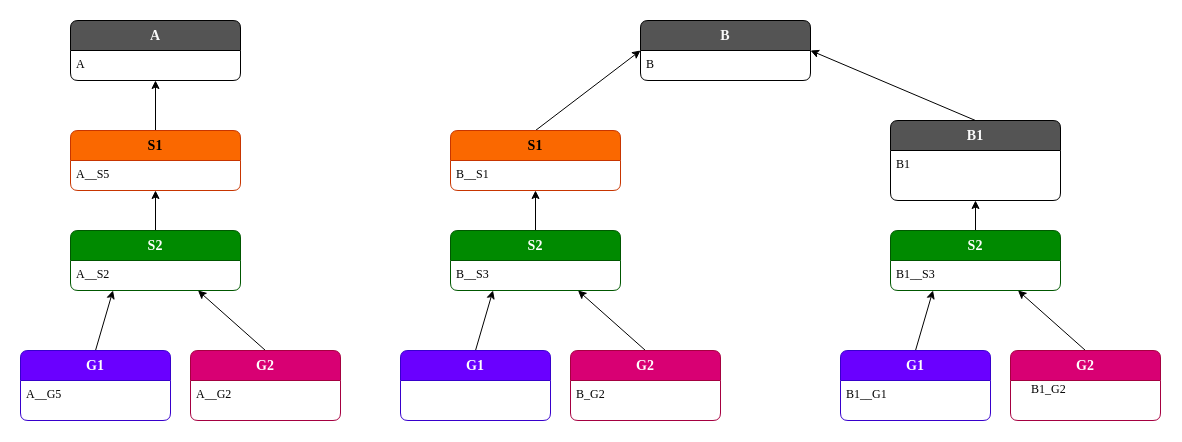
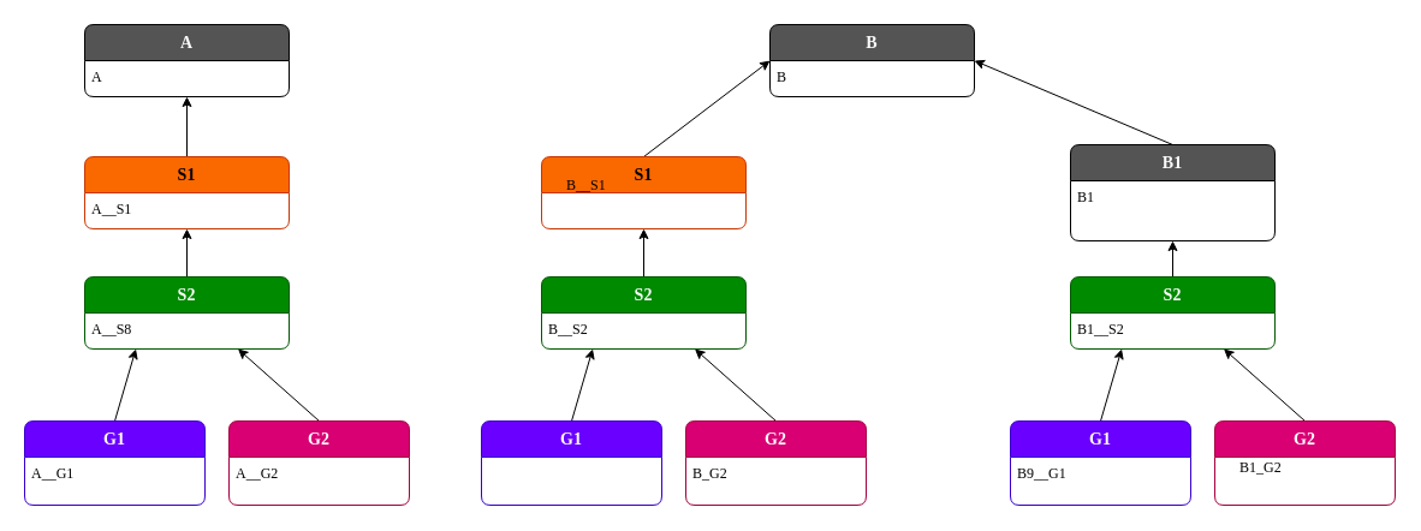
  <mxCell id="0" />
  <mxCell id="1" parent="0" />
  <mxCell id="2" value="A" style="shape=swimlane;rotatable=0;align=center;verticalAlign=top;fontFamily=Lucida Console;startSize=30;fontSize=14;fontStyle=1;fontColor=#FAFAFA;fillColor=#545454;swimlaneFillColor=default;rounded=1;arcSize=15;absoluteArcSize=1;" parent="1" vertex="1"><mxGeometry x="70" y="20" width="170" height="60" as="geometry" /></mxCell>
  <mxCell id="3" value="A" style="fontFamily=Lucida Console;align=left;verticalAlign=top;fillColor=none;gradientColor=none;strokeColor=none;rounded=0;spacingLeft=4;resizable=0;movable=0;deletable=0;rotatable=0;autosize=1;" parent="2" vertex="1" connectable="0"><mxGeometry y="30" width="30" height="30" as="geometry" /></mxCell>
  <mxCell id="4" style="edgeStyle=none;rounded=0;orthogonalLoop=1;jettySize=auto;html=1;exitX=0.5;exitY=0;exitDx=0;exitDy=0;entryX=0.5;entryY=1;entryDx=0;entryDy=0;" parent="1" source="5" target="2" edge="1"><mxGeometry relative="1" as="geometry" /></mxCell>
  <mxCell id="5" value="S1" style="shape=swimlane;rotatable=0;align=center;verticalAlign=top;fontFamily=Lucida Console;startSize=30;fontSize=14;fontStyle=1;fontColor=#000000;fillColor=#fa6800;swimlaneFillColor=default;rounded=1;arcSize=15;absoluteArcSize=1;strokeColor=#C73500;" parent="1" vertex="1"><mxGeometry x="70" y="130" width="170" height="60" as="geometry" /></mxCell>
- <mxCell id="6" value="A__S5" style="fontFamily=Lucida Console;align=left;verticalAlign=top;fillColor=none;gradientColor=none;strokeColor=none;rounded=0;spacingLeft=4;resizable=0;movable=0;deletable=0;rotatable=0;autosize=1;" parent="5" vertex="1" connectable="0"><mxGeometry y="30" width="60" height="30" as="geometry" /></mxCell>
+ <mxCell id="6" value="A__S1" style="fontFamily=Lucida Console;align=left;verticalAlign=top;fillColor=none;gradientColor=none;strokeColor=none;rounded=0;spacingLeft=4;resizable=0;movable=0;deletable=0;rotatable=0;autosize=1;" parent="5" vertex="1" connectable="0"><mxGeometry y="30" width="60" height="30" as="geometry" /></mxCell>
  <mxCell id="7" style="edgeStyle=none;rounded=0;orthogonalLoop=1;jettySize=auto;html=1;exitX=0.5;exitY=0;exitDx=0;exitDy=0;entryX=0.5;entryY=1;entryDx=0;entryDy=0;" parent="1" source="8" target="5" edge="1"><mxGeometry relative="1" as="geometry" /></mxCell>
  <mxCell id="8" value="S2" style="shape=swimlane;rotatable=0;align=center;verticalAlign=top;fontFamily=Lucida Console;startSize=30;fontSize=14;fontStyle=1;fontColor=#ffffff;fillColor=#008a00;swimlaneFillColor=default;rounded=1;arcSize=15;absoluteArcSize=1;strokeColor=#005700;" parent="1" vertex="1"><mxGeometry x="70" y="230" width="170" height="60" as="geometry" /></mxCell>
- <mxCell id="9" value="A__S2" style="fontFamily=Lucida Console;align=left;verticalAlign=top;fillColor=none;gradientColor=none;strokeColor=none;rounded=0;spacingLeft=4;resizable=0;movable=0;deletable=0;rotatable=0;autosize=1;" parent="8" vertex="1" connectable="0"><mxGeometry y="30" width="60" height="30" as="geometry" /></mxCell>
+ <mxCell id="9" value="A__S8" style="fontFamily=Lucida Console;align=left;verticalAlign=top;fillColor=none;gradientColor=none;strokeColor=none;rounded=0;spacingLeft=4;resizable=0;movable=0;deletable=0;rotatable=0;autosize=1;" parent="8" vertex="1" connectable="0"><mxGeometry y="30" width="60" height="30" as="geometry" /></mxCell>
  <mxCell id="10" style="edgeStyle=none;rounded=0;orthogonalLoop=1;jettySize=auto;html=1;exitX=0.5;exitY=0;exitDx=0;exitDy=0;entryX=0.75;entryY=1;entryDx=0;entryDy=0;" parent="1" source="11" target="8" edge="1"><mxGeometry relative="1" as="geometry" /></mxCell>
  <mxCell id="11" value="G2" style="shape=swimlane;rotatable=0;align=center;verticalAlign=top;fontFamily=Lucida Console;startSize=30;fontSize=14;fontStyle=1;fontColor=#ffffff;fillColor=#d80073;swimlaneFillColor=default;rounded=1;arcSize=15;absoluteArcSize=1;strokeColor=#A50040;" parent="1" vertex="1"><mxGeometry x="190" y="350" width="150" height="70" as="geometry" /></mxCell>
  <mxCell id="12" value="A__G2" style="fontFamily=Lucida Console;align=left;verticalAlign=top;fillColor=none;gradientColor=none;strokeColor=none;rounded=0;spacingLeft=4;resizable=0;movable=0;deletable=0;rotatable=0;autosize=1;" parent="11" vertex="1" connectable="0"><mxGeometry y="30" width="60" height="30" as="geometry" /></mxCell>
  <mxCell id="13" style="edgeStyle=none;rounded=0;orthogonalLoop=1;jettySize=auto;html=1;exitX=0.5;exitY=0;exitDx=0;exitDy=0;entryX=0.25;entryY=1;entryDx=0;entryDy=0;" parent="1" source="14" target="8" edge="1"><mxGeometry relative="1" as="geometry" /></mxCell>
  <mxCell id="14" value="G1" style="shape=swimlane;rotatable=0;align=center;verticalAlign=top;fontFamily=Lucida Console;startSize=30;fontSize=14;fontStyle=1;fontColor=#ffffff;fillColor=#6a00ff;swimlaneFillColor=default;rounded=1;arcSize=15;absoluteArcSize=1;strokeColor=#3700CC;" parent="1" vertex="1"><mxGeometry x="20" y="350" width="150" height="70" as="geometry" /></mxCell>
- <mxCell id="15" value="A__G5" style="fontFamily=Lucida Console;align=left;verticalAlign=top;fillColor=none;gradientColor=none;strokeColor=none;rounded=0;spacingLeft=4;resizable=0;movable=0;deletable=0;rotatable=0;autosize=1;" parent="14" vertex="1" connectable="0"><mxGeometry y="30" width="60" height="30" as="geometry" /></mxCell>
+ <mxCell id="15" value="A__G1" style="fontFamily=Lucida Console;align=left;verticalAlign=top;fillColor=none;gradientColor=none;strokeColor=none;rounded=0;spacingLeft=4;resizable=0;movable=0;deletable=0;rotatable=0;autosize=1;" parent="14" vertex="1" connectable="0"><mxGeometry y="30" width="60" height="30" as="geometry" /></mxCell>
  <mxCell id="16" value="B" style="shape=swimlane;rotatable=0;align=center;verticalAlign=top;fontFamily=Lucida Console;startSize=30;fontSize=14;fontStyle=1;fontColor=#FAFAFA;fillColor=#545454;swimlaneFillColor=default;rounded=1;arcSize=15;absoluteArcSize=1;" parent="1" vertex="1"><mxGeometry x="640" y="20" width="170" height="60" as="geometry" /></mxCell>
  <mxCell id="17" value="B" style="fontFamily=Lucida Console;align=left;verticalAlign=top;fillColor=none;gradientColor=none;strokeColor=none;rounded=0;spacingLeft=4;resizable=0;movable=0;deletable=0;rotatable=0;autosize=1;" parent="16" vertex="1" connectable="0"><mxGeometry y="30" width="30" height="30" as="geometry" /></mxCell>
  <mxCell id="18" style="edgeStyle=none;rounded=0;orthogonalLoop=1;jettySize=auto;html=1;exitX=0.5;exitY=0;exitDx=0;exitDy=0;entryX=0;entryY=0.5;entryDx=0;entryDy=0;" parent="1" source="19" target="16" edge="1"><mxGeometry relative="1" as="geometry" /></mxCell>
  <mxCell id="19" value="S1" style="shape=swimlane;rotatable=0;align=center;verticalAlign=top;fontFamily=Lucida Console;startSize=30;fontSize=14;fontStyle=1;fontColor=#000000;fillColor=#fa6800;swimlaneFillColor=default;rounded=1;arcSize=15;absoluteArcSize=1;strokeColor=#C73500;" parent="1" vertex="1"><mxGeometry x="450" y="130" width="170" height="60" as="geometry" /></mxCell>
- <mxCell id="20" value="B__S1" style="fontFamily=Lucida Console;align=left;verticalAlign=top;fillColor=none;gradientColor=none;strokeColor=none;rounded=0;spacingLeft=4;resizable=0;movable=0;deletable=0;rotatable=0;autosize=1;" parent="19" vertex="1" connectable="0"><mxGeometry y="30" width="60" height="30" as="geometry" /></mxCell>
+ <mxCell id="20" value="B__S1" style="fontFamily=Lucida Console;align=left;verticalAlign=top;fillColor=none;gradientColor=none;strokeColor=none;rounded=0;spacingLeft=4;resizable=0;movable=0;deletable=0;rotatable=0;autosize=1;" parent="19" vertex="1" connectable="0"><mxGeometry x="15" y="10" width="60" height="30" as="geometry" /></mxCell>
  <mxCell id="21" style="edgeStyle=none;rounded=0;orthogonalLoop=1;jettySize=auto;html=1;exitX=0.5;exitY=0;exitDx=0;exitDy=0;entryX=0.5;entryY=1;entryDx=0;entryDy=0;" parent="1" source="22" target="19" edge="1"><mxGeometry relative="1" as="geometry" /></mxCell>
  <mxCell id="22" value="S2" style="shape=swimlane;rotatable=0;align=center;verticalAlign=top;fontFamily=Lucida Console;startSize=30;fontSize=14;fontStyle=1;fontColor=#ffffff;fillColor=#008a00;swimlaneFillColor=default;rounded=1;arcSize=15;absoluteArcSize=1;strokeColor=#005700;" parent="1" vertex="1"><mxGeometry x="450" y="230" width="170" height="60" as="geometry" /></mxCell>
- <mxCell id="23" value="B__S3" style="fontFamily=Lucida Console;align=left;verticalAlign=top;fillColor=none;gradientColor=none;strokeColor=none;rounded=0;spacingLeft=4;resizable=0;movable=0;deletable=0;rotatable=0;autosize=1;" parent="22" vertex="1" connectable="0"><mxGeometry y="30" width="60" height="30" as="geometry" /></mxCell>
+ <mxCell id="23" value="B__S2" style="fontFamily=Lucida Console;align=left;verticalAlign=top;fillColor=none;gradientColor=none;strokeColor=none;rounded=0;spacingLeft=4;resizable=0;movable=0;deletable=0;rotatable=0;autosize=1;" parent="22" vertex="1" connectable="0"><mxGeometry y="30" width="60" height="30" as="geometry" /></mxCell>
  <mxCell id="24" style="edgeStyle=none;rounded=0;orthogonalLoop=1;jettySize=auto;html=1;exitX=0.5;exitY=0;exitDx=0;exitDy=0;entryX=0.75;entryY=1;entryDx=0;entryDy=0;" parent="1" source="25" target="22" edge="1"><mxGeometry relative="1" as="geometry" /></mxCell>
  <mxCell id="25" value="G2" style="shape=swimlane;rotatable=0;align=center;verticalAlign=top;fontFamily=Lucida Console;startSize=30;fontSize=14;fontStyle=1;fontColor=#ffffff;fillColor=#d80073;swimlaneFillColor=default;rounded=1;arcSize=15;absoluteArcSize=1;strokeColor=#A50040;" parent="1" vertex="1"><mxGeometry x="570" y="350" width="150" height="70" as="geometry" /></mxCell>
  <mxCell id="26" value="B_G2" style="fontFamily=Lucida Console;align=left;verticalAlign=top;fillColor=none;gradientColor=none;strokeColor=none;rounded=0;spacingLeft=4;resizable=0;movable=0;deletable=0;rotatable=0;autosize=1;" parent="25" vertex="1" connectable="0"><mxGeometry y="30" width="50" height="30" as="geometry" /></mxCell>
  <mxCell id="27" style="edgeStyle=none;rounded=0;orthogonalLoop=1;jettySize=auto;html=1;exitX=0.5;exitY=0;exitDx=0;exitDy=0;entryX=0.25;entryY=1;entryDx=0;entryDy=0;" parent="1" source="28" target="22" edge="1"><mxGeometry relative="1" as="geometry" /></mxCell>
  <mxCell id="28" value="G1" style="shape=swimlane;rotatable=0;align=center;verticalAlign=top;fontFamily=Lucida Console;startSize=30;fontSize=14;fontStyle=1;fontColor=#ffffff;fillColor=#6a00ff;swimlaneFillColor=default;rounded=1;arcSize=15;absoluteArcSize=1;strokeColor=#3700CC;" parent="1" vertex="1"><mxGeometry x="400" y="350" width="150" height="70" as="geometry" /></mxCell>
  <mxCell id="29" style="edgeStyle=none;html=1;exitX=0.5;exitY=0;exitDx=0;exitDy=0;entryX=1;entryY=0.5;entryDx=0;entryDy=0;" edge="1" parent="1" source="30" target="16"><mxGeometry relative="1" as="geometry" /></mxCell>
  <mxCell id="30" value="B1" style="shape=swimlane;rotatable=0;align=center;verticalAlign=top;fontFamily=Lucida Console;startSize=30;fontSize=14;fontStyle=1;fontColor=#FAFAFA;fillColor=#545454;swimlaneFillColor=default;rounded=1;arcSize=15;absoluteArcSize=1;" vertex="1" parent="1"><mxGeometry x="890" y="120" width="170" height="80" as="geometry" /></mxCell>
  <mxCell id="31" value="B1" style="fontFamily=Lucida Console;align=left;verticalAlign=top;fillColor=none;gradientColor=none;strokeColor=none;rounded=0;spacingLeft=4;resizable=0;movable=0;deletable=0;rotatable=0;autosize=1;" vertex="1" connectable="0" parent="30"><mxGeometry y="30" width="40" height="30" as="geometry" /></mxCell>
  <mxCell id="32" style="edgeStyle=none;html=1;exitX=0.5;exitY=0;exitDx=0;exitDy=0;entryX=0.5;entryY=1;entryDx=0;entryDy=0;" edge="1" parent="1" source="33" target="30"><mxGeometry relative="1" as="geometry" /></mxCell>
  <mxCell id="33" value="S2" style="shape=swimlane;rotatable=0;align=center;verticalAlign=top;fontFamily=Lucida Console;startSize=30;fontSize=14;fontStyle=1;fontColor=#ffffff;fillColor=#008a00;swimlaneFillColor=default;rounded=1;arcSize=15;absoluteArcSize=1;strokeColor=#005700;" vertex="1" parent="1"><mxGeometry x="890" y="230" width="170" height="60" as="geometry" /></mxCell>
- <mxCell id="34" value="B1__S3" style="fontFamily=Lucida Console;align=left;verticalAlign=top;fillColor=none;gradientColor=none;strokeColor=none;rounded=0;spacingLeft=4;resizable=0;movable=0;deletable=0;rotatable=0;autosize=1;" vertex="1" connectable="0" parent="33"><mxGeometry y="30" width="70" height="30" as="geometry" /></mxCell>
+ <mxCell id="34" value="B1__S2" style="fontFamily=Lucida Console;align=left;verticalAlign=top;fillColor=none;gradientColor=none;strokeColor=none;rounded=0;spacingLeft=4;resizable=0;movable=0;deletable=0;rotatable=0;autosize=1;" vertex="1" connectable="0" parent="33"><mxGeometry y="30" width="70" height="30" as="geometry" /></mxCell>
  <mxCell id="35" style="edgeStyle=none;rounded=0;orthogonalLoop=1;jettySize=auto;html=1;exitX=0.5;exitY=0;exitDx=0;exitDy=0;entryX=0.75;entryY=1;entryDx=0;entryDy=0;" edge="1" parent="1" source="36" target="33"><mxGeometry relative="1" as="geometry" /></mxCell>
  <mxCell id="36" value="G2" style="shape=swimlane;rotatable=0;align=center;verticalAlign=top;fontFamily=Lucida Console;startSize=30;fontSize=14;fontStyle=1;fontColor=#ffffff;fillColor=#d80073;swimlaneFillColor=default;rounded=1;arcSize=15;absoluteArcSize=1;strokeColor=#A50040;" vertex="1" parent="1"><mxGeometry x="1010" y="350" width="150" height="70" as="geometry" /></mxCell>
  <mxCell id="37" value="B1_G2" style="fontFamily=Lucida Console;align=left;verticalAlign=top;fillColor=none;gradientColor=none;strokeColor=none;rounded=0;spacingLeft=4;resizable=0;movable=0;deletable=0;rotatable=0;autosize=1;" vertex="1" connectable="0" parent="36"><mxGeometry x="15" y="25" width="60" height="30" as="geometry" /></mxCell>
  <mxCell id="38" style="edgeStyle=none;rounded=0;orthogonalLoop=1;jettySize=auto;html=1;exitX=0.5;exitY=0;exitDx=0;exitDy=0;entryX=0.25;entryY=1;entryDx=0;entryDy=0;" edge="1" parent="1" source="39" target="33"><mxGeometry relative="1" as="geometry" /></mxCell>
  <mxCell id="39" value="G1" style="shape=swimlane;rotatable=0;align=center;verticalAlign=top;fontFamily=Lucida Console;startSize=30;fontSize=14;fontStyle=1;fontColor=#ffffff;fillColor=#6a00ff;swimlaneFillColor=default;rounded=1;arcSize=15;absoluteArcSize=1;strokeColor=#3700CC;" vertex="1" parent="1"><mxGeometry x="840" y="350" width="150" height="70" as="geometry" /></mxCell>
- <mxCell id="40" value="B1__G1" style="fontFamily=Lucida Console;align=left;verticalAlign=top;fillColor=none;gradientColor=none;strokeColor=none;rounded=0;spacingLeft=4;resizable=0;movable=0;deletable=0;rotatable=0;autosize=1;" vertex="1" connectable="0" parent="39"><mxGeometry y="30" width="70" height="30" as="geometry" /></mxCell>
+ <mxCell id="40" value="B9__G1" style="fontFamily=Lucida Console;align=left;verticalAlign=top;fillColor=none;gradientColor=none;strokeColor=none;rounded=0;spacingLeft=4;resizable=0;movable=0;deletable=0;rotatable=0;autosize=1;" vertex="1" connectable="0" parent="39"><mxGeometry y="30" width="70" height="30" as="geometry" /></mxCell>
